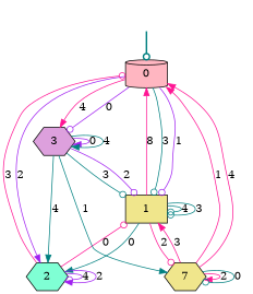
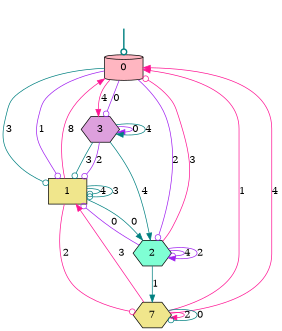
  digraph {
    node [style=filled fillcolor=khaki shape=hexagon]
    edge [arrowhead=odot color=teal]
    fake [style=invisible fillcolor="" shape=""]
    0 [fillcolor=lightpink root=true shape=cylinder]
    1 [shape=box]
    2 [fillcolor=aquamarine]
    3 [fillcolor=plum]
    n6 [label=7]
    fake -> 0 [style=bold]
    0 -> 1 [label=3]
    0 -> 1 [color=purple label=1]
-   0 -> 2 [arrowhead=normal color=purple label=2]
+   0 -> 2 [color=purple label=2]
    0 -> 3 [arrowhead=normal color=deeppink label=4]
    0 -> 3 [color=purple label=0]
    1 -> 0 [arrowhead=normal color=deeppink label=8]
    1 -> 1 [label=4]
    1 -> 1 [label=3]
    1 -> 2 [arrowhead=normal label=0]
    1 -> n6 [color=deeppink label=2]
    2 -> 0 [color=deeppink label=3]
-   2 -> 1 [color=deeppink label=0]
+   2 -> 1 [color=purple label=0]
    2 -> 2 [color=purple label=4]
    2 -> 2 [arrowhead=normal color=purple label=2]
-   3 -> n6 [arrowhead=normal label=1]
+   2 -> n6 [arrowhead=normal label=1]
    3 -> 1 [label=3]
    3 -> 1 [color=purple label=2]
    3 -> 2 [arrowhead=normal label=4]
    3 -> 3 [arrowhead=normal color=purple label=0]
    3 -> 3 [arrowhead=normal label=4]
    n6 -> 0 [arrowhead=normal color=deeppink label=1]
    n6 -> 0 [arrowhead=normal color=deeppink label=4]
    n6 -> 1 [arrowhead=normal color=deeppink label=3]
    n6 -> n6 [arrowhead=normal color=deeppink label=2]
    n6 -> n6 [label=0]
  }
